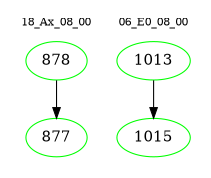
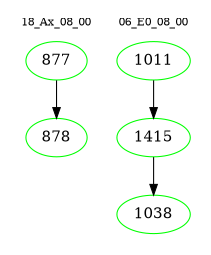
  digraph {
    node [color=green]
    edge [color=black]
    n1 [label=878]
    n2 [label=877]
-   n3 [label=1015]
-   n4 [label=1013]
+   n3 [label=1415]
+   n4 [label=1011]
+   n5 [label=1038]
    subgraph cluster_1 {
      color=white
      fontsize=10
      label="18_Ax_08_00"
      n1
      n2
    }
    subgraph cluster_2 {
      color=white
      fontsize=10
      label="06_E0_08_00"
      n3
      n4
+     n5
    }
-   n1 -> n2
+   n2 -> n1
+   n3 -> n5
    n4 -> n3
  }
